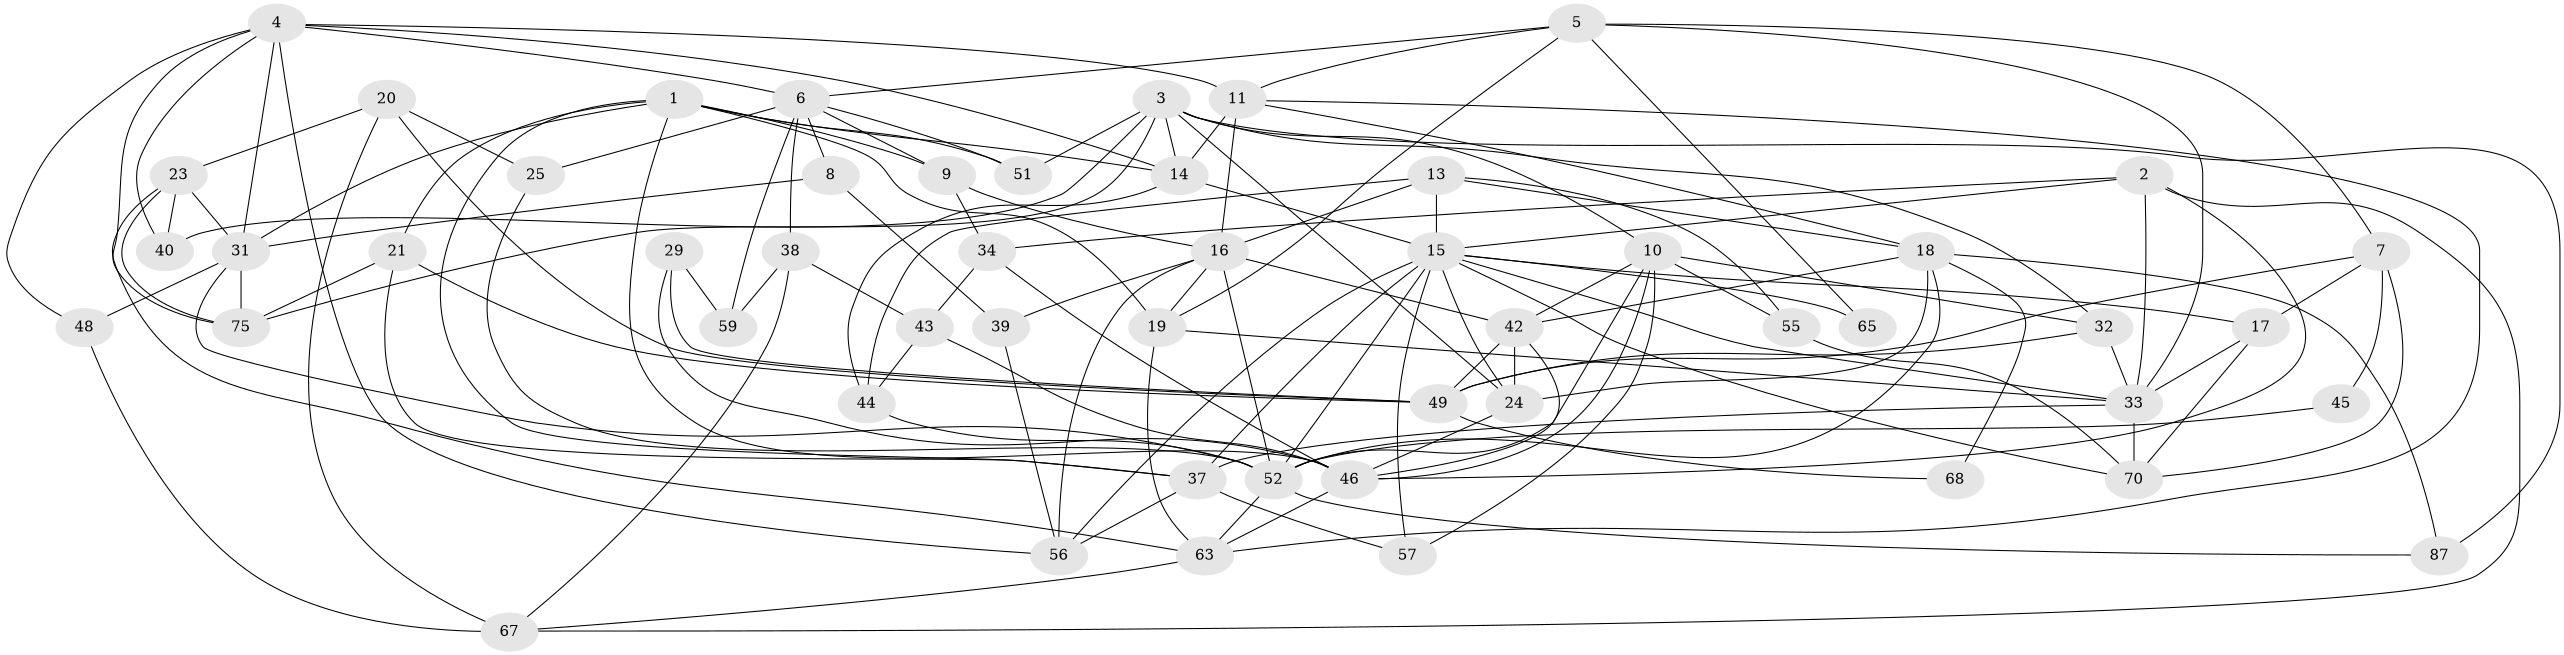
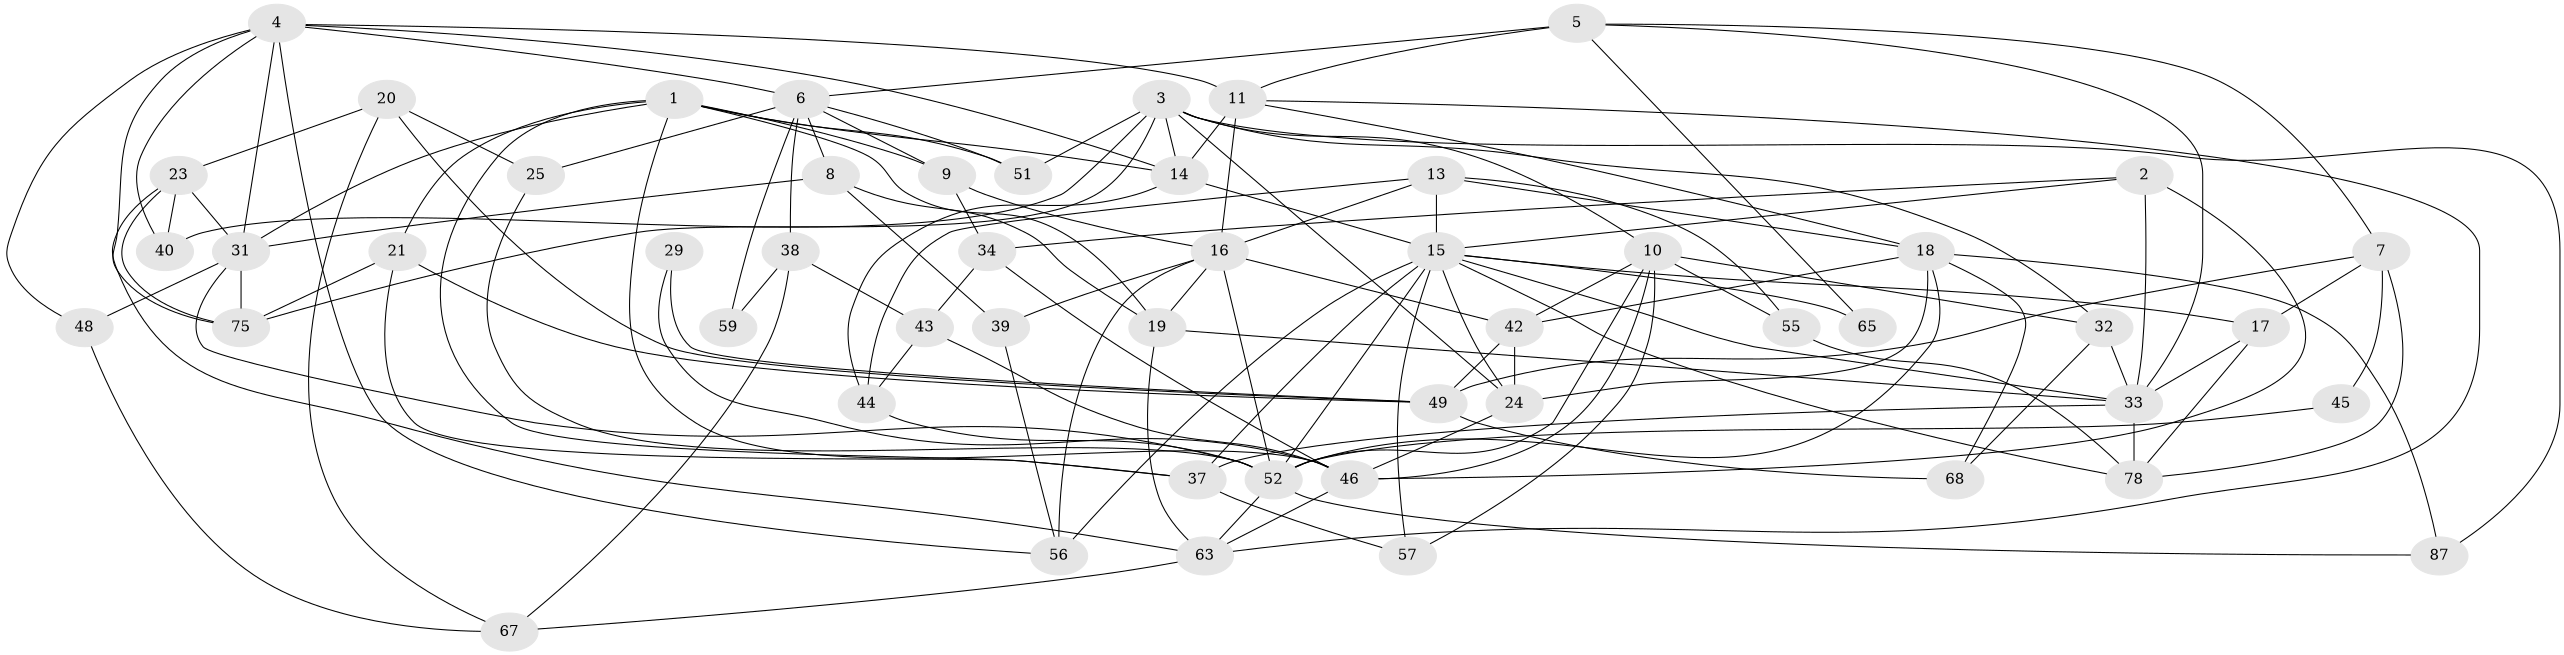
  graph {
    node [color=gray90 style=filled]
    1 [super="+27"]
    9
    14 [super="+71"]
    19
    21 [super="+72"]
    31 [super="+80"]
    37 [super="+50"]
    46 [super="+58"]
    51
    34 [super="+41"]
    16 [super="+42"]
    15 [super="+66"]
    44
    33 [super="+70"]
    63 [super="+86"]
    75 [super="+79"]
    49 [super="+69"]
    48
    52 [super="+54"]
    56 [super="+74"]
    57 [super="+62"]
    24 [super="+83"]
    65
    17
-   78 [super="+84" label=70]
+   78 [super="+84"]
    2
    67 [super="+81"]
    43 [super="+61"]
    3 [super="+28"]
    10 [super="+73"]
    32 [super="+35"]
    40 [super="+77"]
    87
    n34 [label=42 super="+36"]
    55
    4 [super="+26"]
    6 [super="+64"]
    11 [super="+47"]
    8
    25 [super="+85"]
    38
    59
    18 [super="+76"]
    5 [super="+12"]
    7 [super="+82"]
    45
    39 [super="+60"]
    68
    13 [super="+53"]
    20 [super="+30"]
    23
    29
    1 -- 9
    1 -- 14
    1 -- 19
    1 -- 21
    1 -- 31
    1 -- 37
    1 -- 46
    1 -- 51
    9 -- 34
    9 -- 16
    14 -- 15 [weight=2]
    14 -- 44
    19 -- 33
    19 -- 63
    21 -- 37
    21 -- 75
    21 -- 49
    31 -- 75
    31 -- 48
    31 -- 52
-   37 -- 56
    37 -- 57
    46 -- 63
    34 -- 46
    34 -- 43
    16 -- 19
    16 -- 52
    16 -- 56
    16 -- n34
    16 -- 39
    15 -- 37
    15 -- 33
    15 -- 52
    15 -- 56
    15 -- 57
    15 -- 24
    15 -- 65
    15 -- 17
    15 -- 78
    44 -- 52
    33 -- 37
    33 -- 78
    63 -- 67
    49 -- 68
    48 -- 67
    52 -- 63
    52 -- 87
    24 -- 46
    17 -- 33
    17 -- 78
    2 -- 46
    2 -- 34
    2 -- 15
    2 -- 33
-   2 -- 67
    43 -- 46
    43 -- 44
    3 -- 14
    3 -- 51
    3 -- 75
    3 -- 24
    3 -- 10
    3 -- 32
    3 -- 40
    3 -- 87
    10 -- 46
    10 -- 52
    10 -- 57
    10 -- 32
    10 -- n34
    10 -- 55
    32 -- 33
-   32 -- 49
-   n34 -- 46
+   32 -- 68
    n34 -- 49
    n34 -- 24
    55 -- 78
    4 -- 14
    4 -- 31
    4 -- 75
    4 -- 48
    4 -- 56
    4 -- 40
    4 -- 6
    4 -- 11
    6 -- 9
    6 -- 51
    6 -- 8
    6 -- 25
    6 -- 38
    6 -- 59
    11 -- 14
    11 -- 16 [weight=2]
    11 -- 63
    11 -- 18
    8 -- 31
    8 -- 39
    25 -- 52
    38 -- 67
    38 -- 43
    38 -- 59
    18 -- 52
    18 -- 24
    18 -- 87
    18 -- n34
    18 -- 68
-   5 -- 19
+   8 -- 19
    5 -- 33
    5 -- 65
    5 -- 6
    5 -- 11
    5 -- 7
    7 -- 49
    7 -- 17
    7 -- 78
    7 -- 45
    45 -- 52
    39 -- 56
    13 -- 16
    13 -- 15
    13 -- 44
    13 -- 55
    13 -- 18
    20 -- 49
    20 -- 67
    20 -- 25
    20 -- 23
    23 -- 31
    23 -- 63
    23 -- 75
    23 -- 40
    29 -- 46
    29 -- 49
-   29 -- 59
  }
